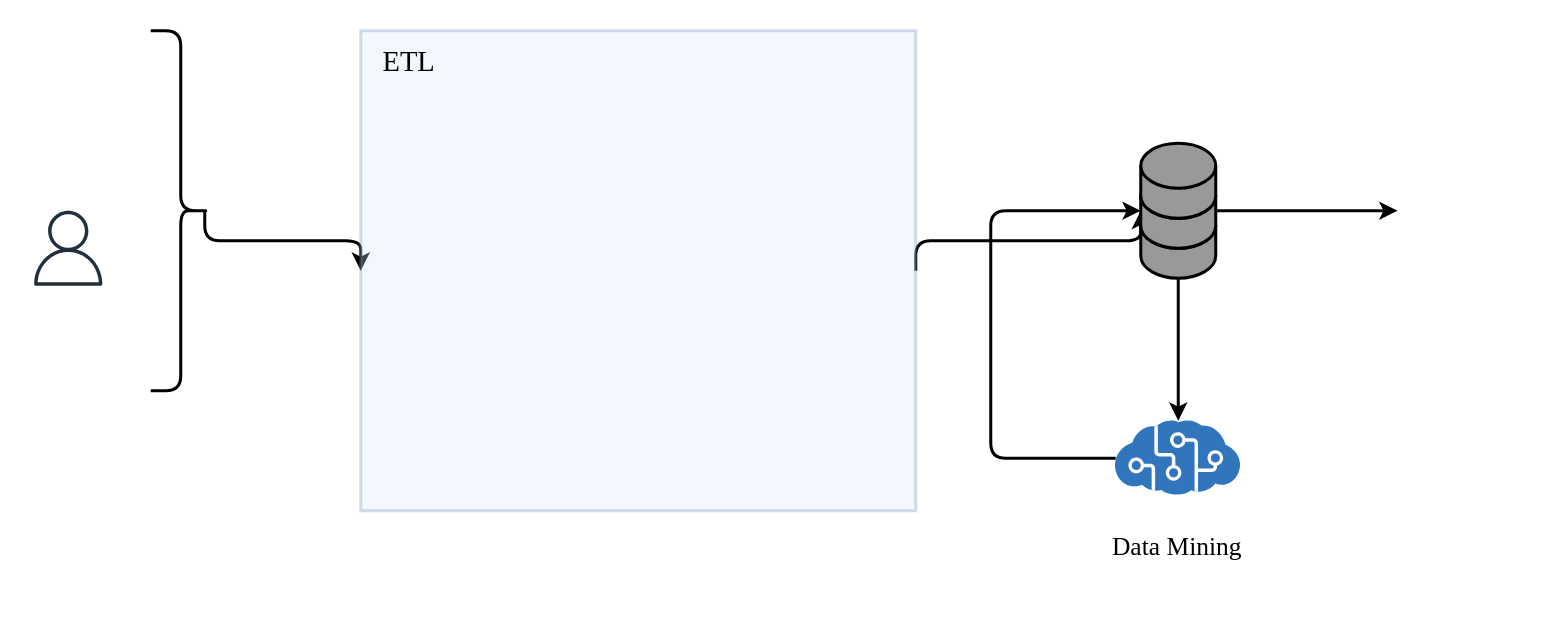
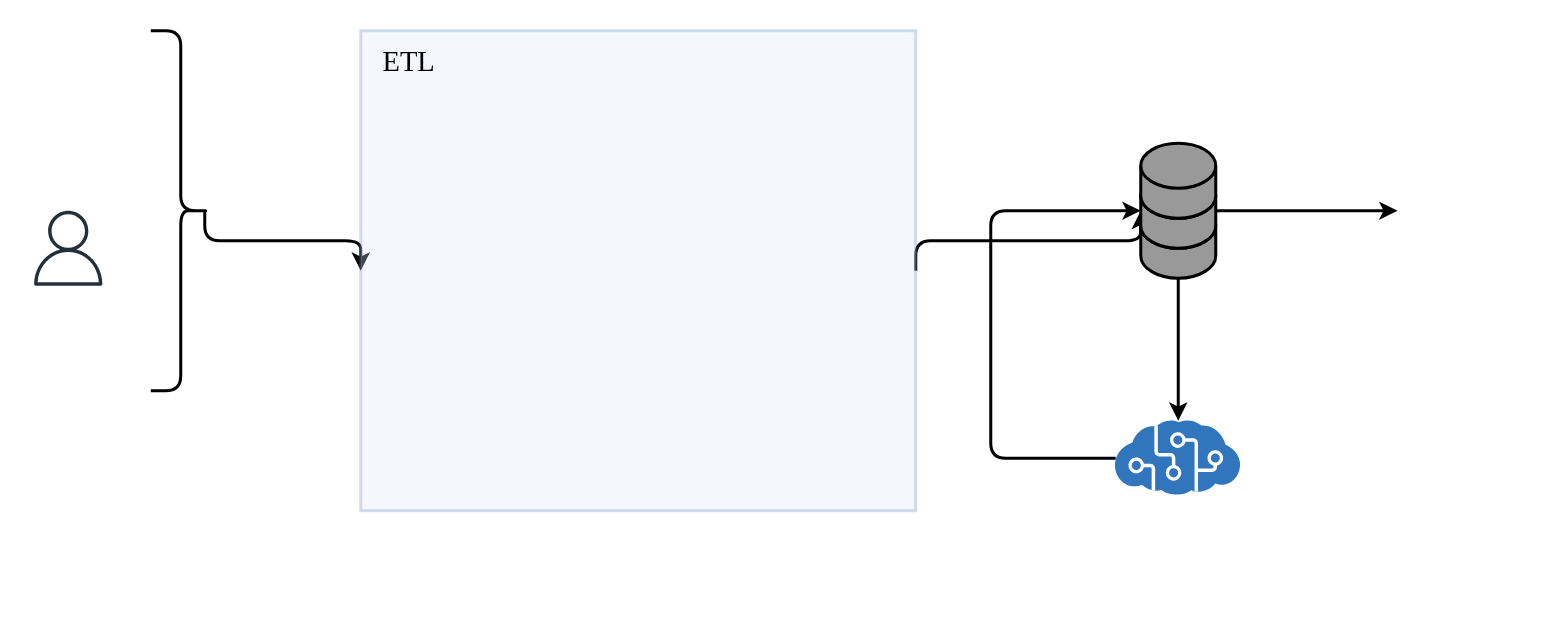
  <mxCell id="0" />
  <mxCell id="1" parent="0" />
  <mxCell id="2" value="" style="shape=image;verticalLabelPosition=bottom;labelBackgroundColor=default;verticalAlign=top;aspect=fixed;imageAspect=0;image=https://cdn-icons-png.flaticon.com/512/3670/3670151.png;rounded=0;" parent="1" vertex="1"><mxGeometry x="20" y="20" width="50" height="50" as="geometry" /></mxCell>
  <mxCell id="3" value="" style="sketch=0;outlineConnect=0;fontColor=#232F3E;gradientColor=none;fillColor=#232F3D;strokeColor=none;dashed=0;verticalLabelPosition=bottom;verticalAlign=top;align=center;html=1;fontSize=12;fontStyle=0;aspect=fixed;pointerEvents=1;shape=mxgraph.aws4.user;fontFamily=Ubuntu;fontSource=https%3A%2F%2Ffonts.googleapis.com%2Fcss%3Ffamily%3DUbuntu;" parent="1" vertex="1"><mxGeometry x="20" y="140" width="50" height="50" as="geometry" /></mxCell>
  <mxCell id="4" style="edgeStyle=elbowEdgeStyle;orthogonalLoop=1;jettySize=auto;elbow=vertical;html=1;exitX=0.1;exitY=0.5;exitDx=0;exitDy=0;exitPerimeter=0;entryX=0;entryY=0.5;entryDx=0;entryDy=0;strokeWidth=2;fontFamily=Ubuntu;fontSource=https%3A%2F%2Ffonts.googleapis.com%2Fcss%3Ffamily%3DUbuntu;fontSize=19;startArrow=none;startFill=0;endArrow=classic;endFill=1;" parent="1" source="5" target="7" edge="1"><mxGeometry relative="1" as="geometry" /></mxCell>
  <mxCell id="5" value="" style="shape=curlyBracket;whiteSpace=wrap;html=1;rounded=1;flipH=1;fontFamily=Ubuntu;fontSource=https%3A%2F%2Ffonts.googleapis.com%2Fcss%3Ffamily%3DUbuntu;fontSize=14;size=0.5;strokeWidth=2;shadow=0;" parent="1" vertex="1"><mxGeometry x="100" y="20" width="40" height="240" as="geometry" /></mxCell>
  <mxCell id="6" style="edgeStyle=elbowEdgeStyle;orthogonalLoop=1;jettySize=auto;elbow=vertical;html=1;exitX=1;exitY=0.5;exitDx=0;exitDy=0;entryX=0;entryY=0.9;entryDx=0;entryDy=0;entryPerimeter=0;strokeWidth=2;fontFamily=Ubuntu;fontSource=https%3A%2F%2Ffonts.googleapis.com%2Fcss%3Ffamily%3DUbuntu;fontSize=19;fontColor=default;startArrow=none;startFill=0;endArrow=classic;endFill=1;" parent="1" source="7" target="11" edge="1"><mxGeometry relative="1" as="geometry" /></mxCell>
  <mxCell id="7" value="ETL" style="rounded=0;whiteSpace=wrap;html=1;fillColor=#dae8fc;strokeColor=#6c8ebf;strokeWidth=2;shadow=0;fontFamily=Ubuntu;fontSource=https%3A%2F%2Ffonts.googleapis.com%2Fcss%3Ffamily%3DUbuntu;fontSize=19;labelPosition=center;verticalLabelPosition=middle;align=left;verticalAlign=top;fontStyle=0;spacing=0;fillStyle=solid;opacity=30;perimeterSpacing=0;spacingLeft=15;spacingTop=5;" parent="1" vertex="1"><mxGeometry x="240" y="20" width="370" height="320" as="geometry" /></mxCell>
  <mxCell id="8" value="" style="group" parent="1" vertex="1" connectable="0"><mxGeometry x="760" y="95" width="50" height="90" as="geometry" /></mxCell>
  <mxCell id="9" value="" style="shape=cylinder3;whiteSpace=wrap;html=1;boundedLbl=1;backgroundOutline=1;size=15;shadow=0;fillStyle=solid;strokeWidth=2;fontFamily=Ubuntu;fontSource=https%3A%2F%2Ffonts.googleapis.com%2Fcss%3Ffamily%3DUbuntu;fontSize=19;fillColor=#999999;labelBackgroundColor=none;fontColor=default;" parent="8" vertex="1"><mxGeometry y="40" width="50" height="50" as="geometry" /></mxCell>
  <mxCell id="10" value="" style="shape=cylinder3;whiteSpace=wrap;html=1;boundedLbl=1;backgroundOutline=1;size=15;shadow=0;fillStyle=solid;strokeWidth=2;fontFamily=Ubuntu;fontSource=https%3A%2F%2Ffonts.googleapis.com%2Fcss%3Ffamily%3DUbuntu;fontSize=19;fillColor=#999999;labelBackgroundColor=none;fontColor=default;" parent="8" vertex="1"><mxGeometry y="20" width="50" height="50" as="geometry" /></mxCell>
  <mxCell id="11" value="" style="shape=cylinder3;whiteSpace=wrap;html=1;boundedLbl=1;backgroundOutline=1;size=15;shadow=0;fillStyle=solid;strokeWidth=2;fontFamily=Ubuntu;fontSource=https%3A%2F%2Ffonts.googleapis.com%2Fcss%3Ffamily%3DUbuntu;fontSize=19;fillColor=#999999;labelBackgroundColor=none;fontColor=default;" parent="8" vertex="1"><mxGeometry width="50" height="50" as="geometry" /></mxCell>
  <mxCell id="12" value="" style="shape=image;verticalLabelPosition=bottom;labelBackgroundColor=default;verticalAlign=top;aspect=fixed;imageAspect=0;image=https://logos-world.net/wp-content/uploads/2021/10/Tableau-Symbol.png;" parent="1" vertex="1"><mxGeometry x="931.24" y="115" width="88.75" height="50" as="geometry" /></mxCell>
  <mxCell id="13" style="edgeStyle=elbowEdgeStyle;orthogonalLoop=1;jettySize=auto;elbow=vertical;html=1;exitX=1;exitY=0.5;exitDx=0;exitDy=0;exitPerimeter=0;entryX=0;entryY=0.5;entryDx=0;entryDy=0;strokeWidth=2;fontFamily=Ubuntu;fontSource=https%3A%2F%2Ffonts.googleapis.com%2Fcss%3Ffamily%3DUbuntu;fontSize=19;fontColor=default;startArrow=none;startFill=0;endArrow=classic;endFill=1;" parent="1" source="10" target="12" edge="1"><mxGeometry relative="1" as="geometry" /></mxCell>
  <mxCell id="14" style="edgeStyle=elbowEdgeStyle;orthogonalLoop=1;jettySize=auto;elbow=vertical;html=1;entryX=0;entryY=0.5;entryDx=0;entryDy=0;entryPerimeter=0;strokeWidth=2;fontFamily=Ubuntu;fontSource=https%3A%2F%2Ffonts.googleapis.com%2Fcss%3Ffamily%3DUbuntu;fontSize=19;fontColor=default;startArrow=none;startFill=0;endArrow=classic;endFill=1;" parent="1" source="15" target="10" edge="1"><mxGeometry relative="1" as="geometry"><Array as="points"><mxPoint x="660" y="230" /></Array></mxGeometry></mxCell>
  <mxCell id="15" value="" style="sketch=0;aspect=fixed;html=1;points=[];align=center;image;fontSize=12;image=img/lib/mscae/Cognitive_Services.svg;shadow=0;labelBackgroundColor=none;fillStyle=solid;strokeWidth=2;fontFamily=Ubuntu;fontSource=https%3A%2F%2Ffonts.googleapis.com%2Fcss%3Ffamily%3DUbuntu;fontColor=default;fillColor=#999999;" parent="1" vertex="1"><mxGeometry x="743.3" y="280" width="83.4" height="50" as="geometry" /></mxCell>
  <mxCell id="16" style="edgeStyle=elbowEdgeStyle;orthogonalLoop=1;jettySize=auto;elbow=vertical;html=1;exitX=0.5;exitY=1;exitDx=0;exitDy=0;exitPerimeter=0;strokeWidth=2;fontFamily=Ubuntu;fontSource=https%3A%2F%2Ffonts.googleapis.com%2Fcss%3Ffamily%3DUbuntu;fontSize=19;fontColor=default;startArrow=none;startFill=0;endArrow=classic;endFill=1;" parent="1" source="9" target="15" edge="1"><mxGeometry relative="1" as="geometry" /></mxCell>
- <mxCell id="17" value="Data Mining" style="text;html=1;strokeColor=none;fillColor=none;align=center;verticalAlign=middle;whiteSpace=wrap;rounded=0;fontFamily=Ubuntu;fontStyle=0;fontSource=https%3A%2F%2Ffonts.googleapis.com%2Fcss%3Ffamily%3DUbuntu;fontSize=17;" parent="1" vertex="1"><mxGeometry x="709.38" y="340" width="151.24" height="50" as="geometry" /></mxCell>
